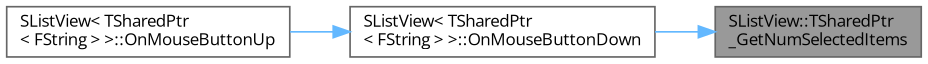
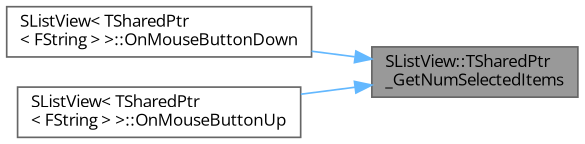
  digraph {
    fontname="Open Sans"
    rankdir=RL
    node [color=grey40 fillcolor=white fontname="Open Sans" fontsize=10 shape=box style=filled]
    edge [color=steelblue1 dir=back fontname="Open Sans" fontsize=10 labelfontname=Helvetica labelfontsize=10 style=solid]
    n1 [color=gray40 fillcolor=grey60 fontcolor=black height=0.2 label="SListView::TSharedPtr\l_GetNumSelectedItems" width=0.4]
    n2 [height=0.2 label="SListView\< TSharedPtr\l\< FString \> \>::OnMouseButtonDown" width=0.4]
    n3 [height=0.2 label="SListView\< TSharedPtr\l\< FString \> \>::OnMouseButtonUp" width=0.4]
    n1 -> n2
-   n2 -> n3
+   n1 -> n3
  }
